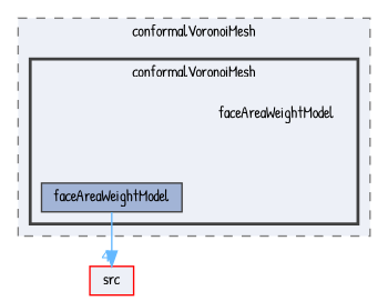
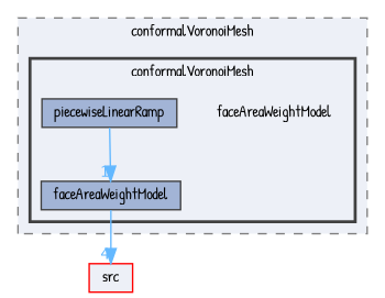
  digraph {
    compound=true
    fontname="Patrick Hand"
    node [fontname="Patrick Hand" fontsize=10 shape=box color=grey25 fillcolor="#a2b4d6" style=filled]
    edge [color=steelblue1 fontcolor=steelblue1 fontname="Patrick Hand" fontsize=10 labeldistance=1.5 labelfontname=Helvetica labelfontsize=10]
    n1 [height=0.2 label=faceAreaWeightModel shape=plaintext width=0.4 color="" fillcolor="" style=""]
    n2 [height=0.2 label=faceAreaWeightModel width=0.4]
+   n3 [height=0.2 label=piecewiseLinearRamp width=0.4]
    n4 [color=red fillcolor="#edf0f7" height=0.2 label=src width=0.4]
    subgraph cluster_1 {
      bgcolor="#edf0f7"
      fontsize=10
      label=conformalVoronoiMesh
      pencolor=grey50
      style="filled,dashed"
      subgraph cluster_2 {
        bgcolor="#edf0f7"
        fontsize=10
        pencolor=grey25
        style="filled,bold"
        n1
        n2
+       n3
      }
    }
    n2 -> n4 [headlabel=4]
+   n3 -> n2 [headlabel=1]
  }
